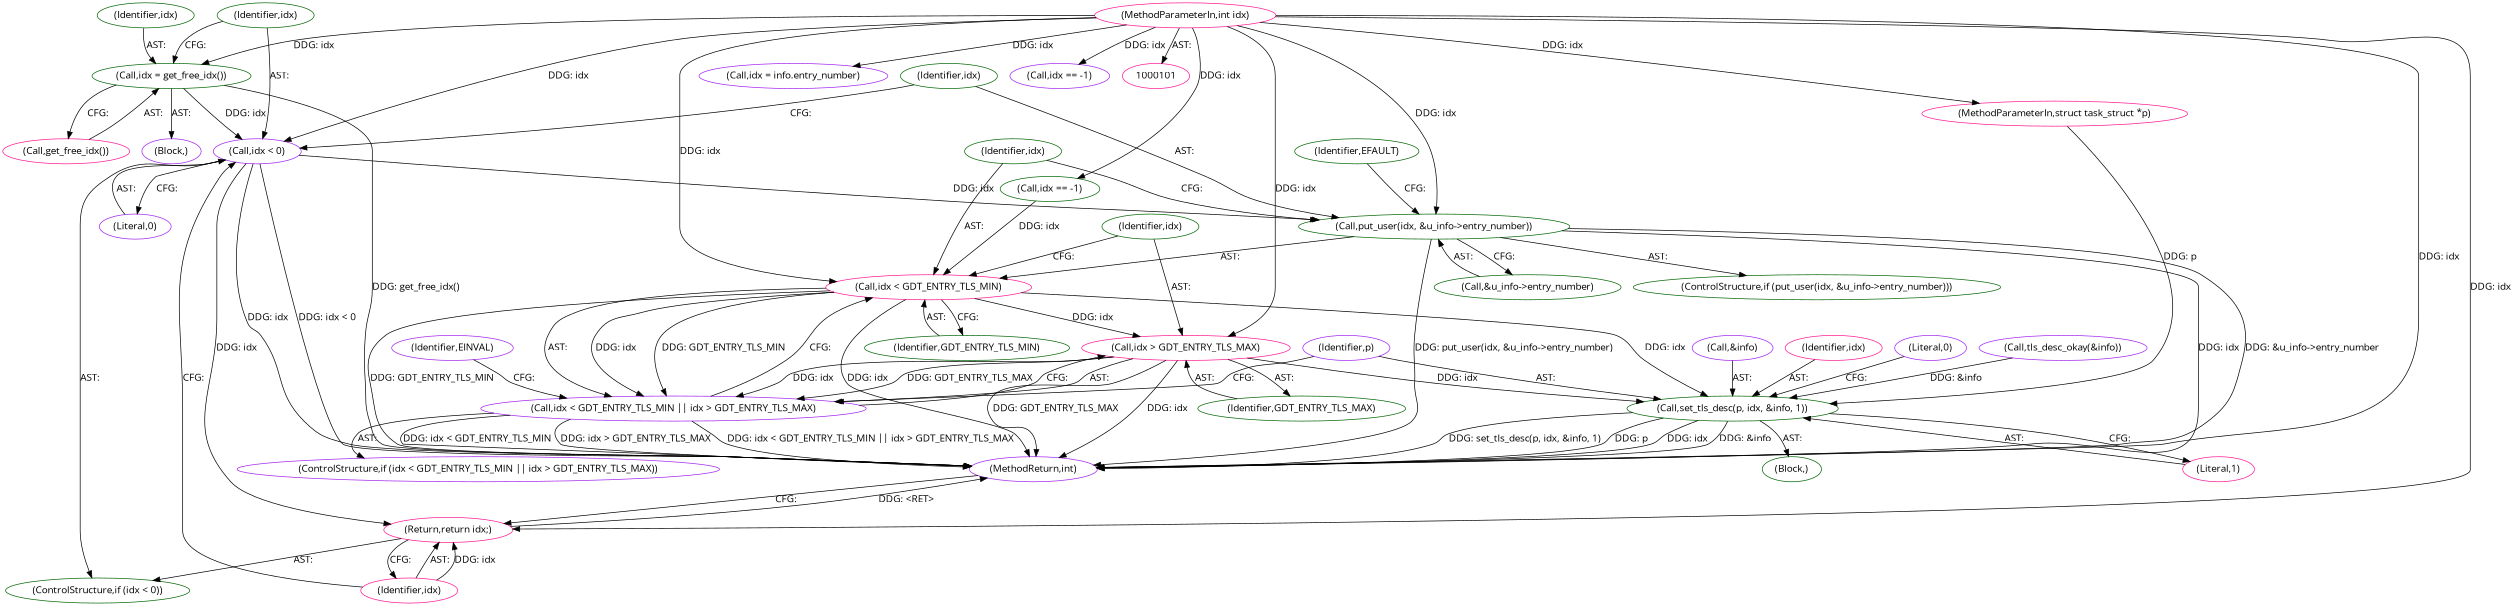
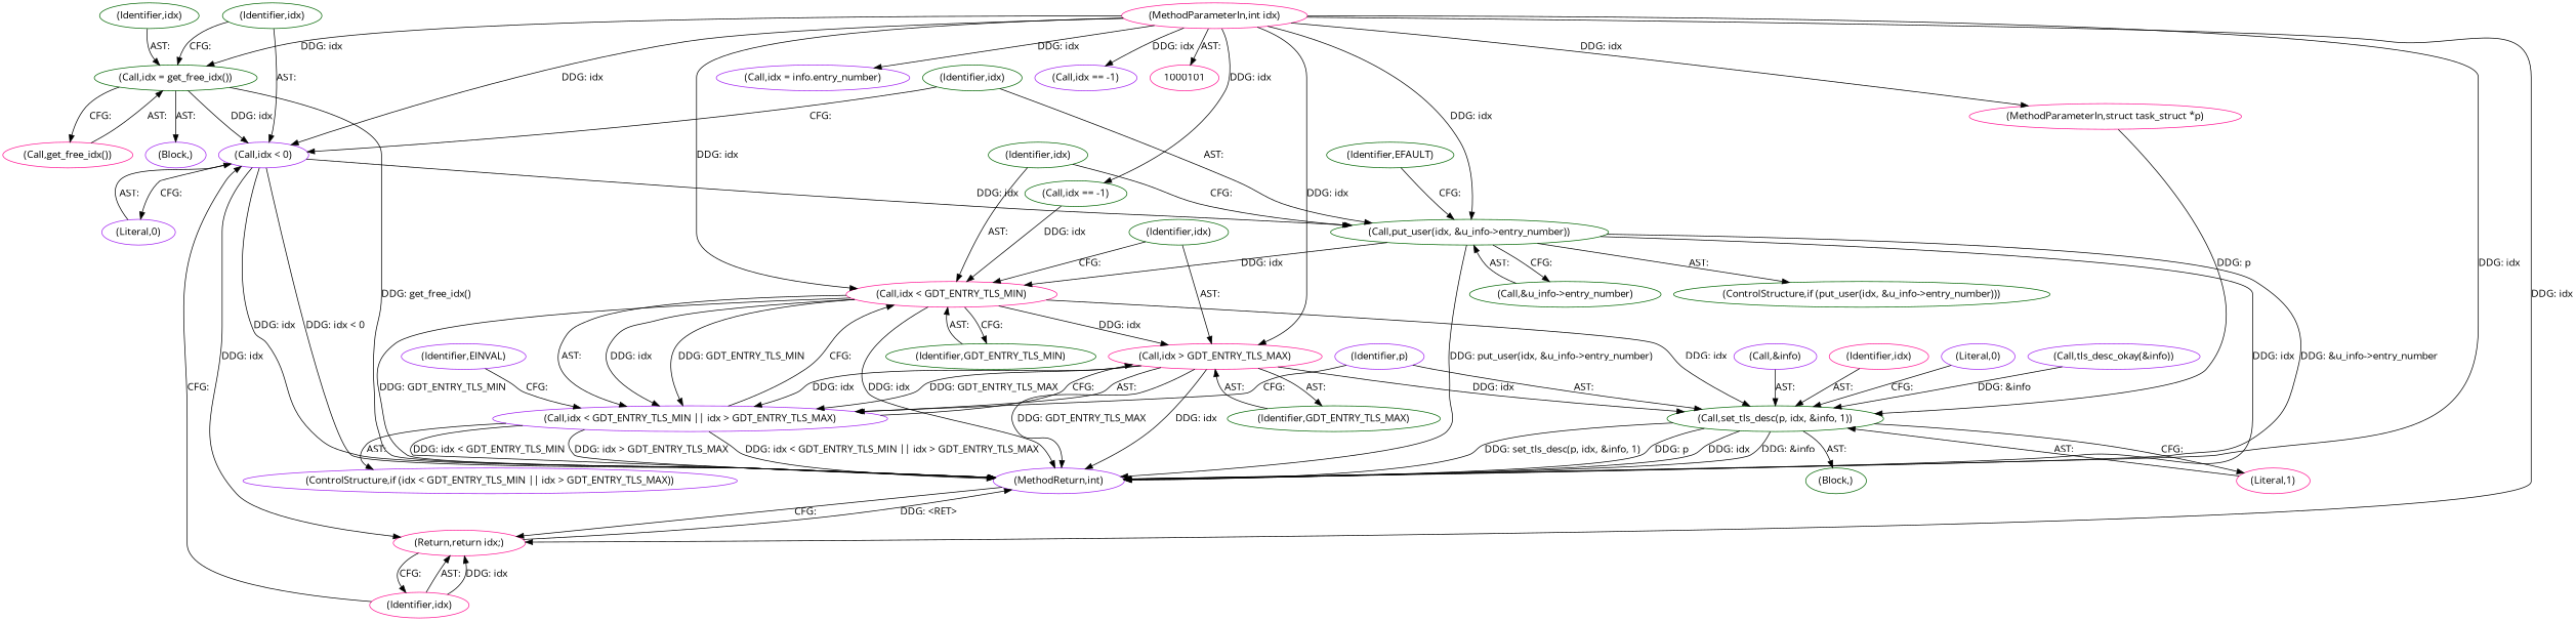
  digraph {
    fontname="Open Sans"
    node [color=darkgreen fontname="Open Sans"]
    edge [fontname="Open Sans"]
    n1 [label="(Call,idx = get_free_idx())"]
    n2 [color=purple label="(Call,idx < 0)"]
    n3 [color=deeppink label="(Call,get_free_idx())"]
    n4 [color=purple label="(MethodReturn,int)"]
    n5 [color=purple label="(Block,)"]
    n6 [color=deeppink label="(Return,return idx;)"]
    n7 [label="(Call,put_user(idx, &u_info->entry_number))"]
-   n8 [label="(ControlStructure,if (idx < 0))"]
    n9 [color=purple label="(Literal,0)"]
    n10 [color=deeppink label="(MethodParameterIn,int idx)"]
    n11 [color=deeppink label="(Call,idx < GDT_ENTRY_TLS_MIN)"]
    n12 [color=deeppink label="(Call,idx > GDT_ENTRY_TLS_MAX)"]
    n13 [label="(Call,idx == -1)"]
    n14 [color=purple label="(Call,idx = info.entry_number)"]
    n15 [color=purple label="(Call,idx == -1)"]
    1000101 [color=deeppink]
    n17 [color=deeppink label="(MethodParameterIn,struct task_struct *p)"]
    n18 [color=deeppink label="(Identifier,idx)"]
    n19 [label="(ControlStructure,if (put_user(idx, &u_info->entry_number)))"]
    n20 [label="(Call,&u_info->entry_number)"]
    n21 [label="(Call,set_tls_desc(p, idx, &info, 1))"]
    n22 [color=purple label="(Call,idx < GDT_ENTRY_TLS_MIN || idx > GDT_ENTRY_TLS_MAX)"]
    n23 [label="(Identifier,GDT_ENTRY_TLS_MIN)"]
    n24 [label="(Identifier,GDT_ENTRY_TLS_MAX)"]
    n25 [color=deeppink label="(Literal,1)"]
    n26 [label="(Block,)"]
    n27 [color=purple label="(ControlStructure,if (idx < GDT_ENTRY_TLS_MIN || idx > GDT_ENTRY_TLS_MAX))"]
    n28 [label="(Identifier,idx)"]
    n29 [color=purple label="(Call,&info)"]
    n30 [label="(Identifier,EFAULT)"]
    n31 [label="(Identifier,idx)"]
    n32 [color=purple label="(Identifier,p)"]
    n33 [color=deeppink label="(Identifier,idx)"]
    n34 [color=purple label="(Literal,0)"]
    n35 [label="(Identifier,idx)"]
    n36 [color=purple label="(Call,tls_desc_okay(&info))"]
    n37 [label="(Identifier,idx)"]
    n38 [label="(Identifier,idx)"]
    n39 [color=purple label="(Identifier,EINVAL)"]
    n1 -> n2 [label="DDG: idx"]
    n1 -> n3 [label="CFG: "]
    n1 -> n4 [label="DDG: get_free_idx()"]
    n1 -> n5 [label="AST: "]
    n2 -> n4 [label="DDG: idx"]
    n2 -> n4 [label="DDG: idx < 0"]
    n2 -> n6 [label="DDG: idx"]
    n2 -> n7 [label="DDG: idx"]
-   n2 -> n8 [label="AST: "]
    n2 -> n9 [label="CFG: "]
    n3 -> n1 [label="AST: "]
    n4 -> n6 [label="CFG: "]
    n6 -> n4 [label="DDG: <RET>"]
-   n6 -> n8 [label="AST: "]
    n6 -> n18 [label="CFG: "]
    n7 -> n4 [label="DDG: put_user(idx, &u_info->entry_number)"]
    n7 -> n4 [label="DDG: idx"]
    n7 -> n4 [label="DDG: &u_info->entry_number"]
-   n7 -> n11 [label="AST: "]
+   n7 -> n11 [label="DDG: idx"]
    n7 -> n19 [label="AST: "]
    n7 -> n20 [label="CFG: "]
    n9 -> n2 [label="AST: "]
    n10 -> n1 [label="DDG: idx"]
    n10 -> n2 [label="DDG: idx"]
    n10 -> n4 [label="DDG: idx"]
    n10 -> n6 [label="DDG: idx"]
    n10 -> n7 [label="DDG: idx"]
    n10 -> n11 [label="DDG: idx"]
    n10 -> n12 [label="DDG: idx"]
    n10 -> n13 [label="DDG: idx"]
    n10 -> n14 [label="DDG: idx"]
    n10 -> n15 [label="DDG: idx"]
    n10 -> 1000101 [label="AST: "]
    n10 -> n17 [label="DDG: idx"]
    n11 -> n4 [label="DDG: idx"]
    n11 -> n4 [label="DDG: GDT_ENTRY_TLS_MIN"]
    n11 -> n12 [label="DDG: idx"]
    n11 -> n21 [label="DDG: idx"]
    n11 -> n22 [label="AST: "]
    n11 -> n22 [label="DDG: idx"]
    n11 -> n22 [label="DDG: GDT_ENTRY_TLS_MIN"]
    n11 -> n23 [label="CFG: "]
    n12 -> n4 [label="DDG: idx"]
    n12 -> n4 [label="DDG: GDT_ENTRY_TLS_MAX"]
    n12 -> n21 [label="DDG: idx"]
    n12 -> n22 [label="AST: "]
    n12 -> n22 [label="DDG: idx"]
    n12 -> n22 [label="DDG: GDT_ENTRY_TLS_MAX"]
    n12 -> n24 [label="AST: "]
    n13 -> n11 [label="DDG: idx"]
    n17 -> n21 [label="DDG: p"]
    n18 -> n2 [label="CFG: "]
    n18 -> n6 [label="AST: "]
    n18 -> n6 [label="DDG: idx"]
    n20 -> n7 [label="AST: "]
    n21 -> n4 [label="DDG: idx"]
    n21 -> n4 [label="DDG: &info"]
    n21 -> n4 [label="DDG: set_tls_desc(p, idx, &info, 1)"]
    n21 -> n4 [label="DDG: p"]
    n21 -> n25 [label="CFG: "]
    n21 -> n26 [label="AST: "]
    n22 -> n4 [label="DDG: idx > GDT_ENTRY_TLS_MAX"]
    n22 -> n4 [label="DDG: idx < GDT_ENTRY_TLS_MIN || idx > GDT_ENTRY_TLS_MAX"]
    n22 -> n4 [label="DDG: idx < GDT_ENTRY_TLS_MIN"]
    n22 -> n11 [label="CFG: "]
    n22 -> n12 [label="CFG: "]
    n22 -> n27 [label="AST: "]
    n23 -> n11 [label="AST: "]
    n24 -> n12 [label="AST: "]
    n25 -> n21 [label="AST: "]
    n28 -> n1 [label="AST: "]
    n29 -> n21 [label="AST: "]
    n30 -> n7 [label="CFG: "]
    n31 -> n11 [label="CFG: "]
    n31 -> n12 [label="AST: "]
    n32 -> n21 [label="AST: "]
    n32 -> n22 [label="CFG: "]
    n33 -> n21 [label="AST: "]
    n34 -> n21 [label="CFG: "]
    n35 -> n1 [label="CFG: "]
    n35 -> n2 [label="AST: "]
    n36 -> n21 [label="DDG: &info"]
    n37 -> n2 [label="CFG: "]
    n37 -> n7 [label="AST: "]
    n38 -> n7 [label="CFG: "]
    n38 -> n11 [label="AST: "]
    n39 -> n22 [label="CFG: "]
  }
